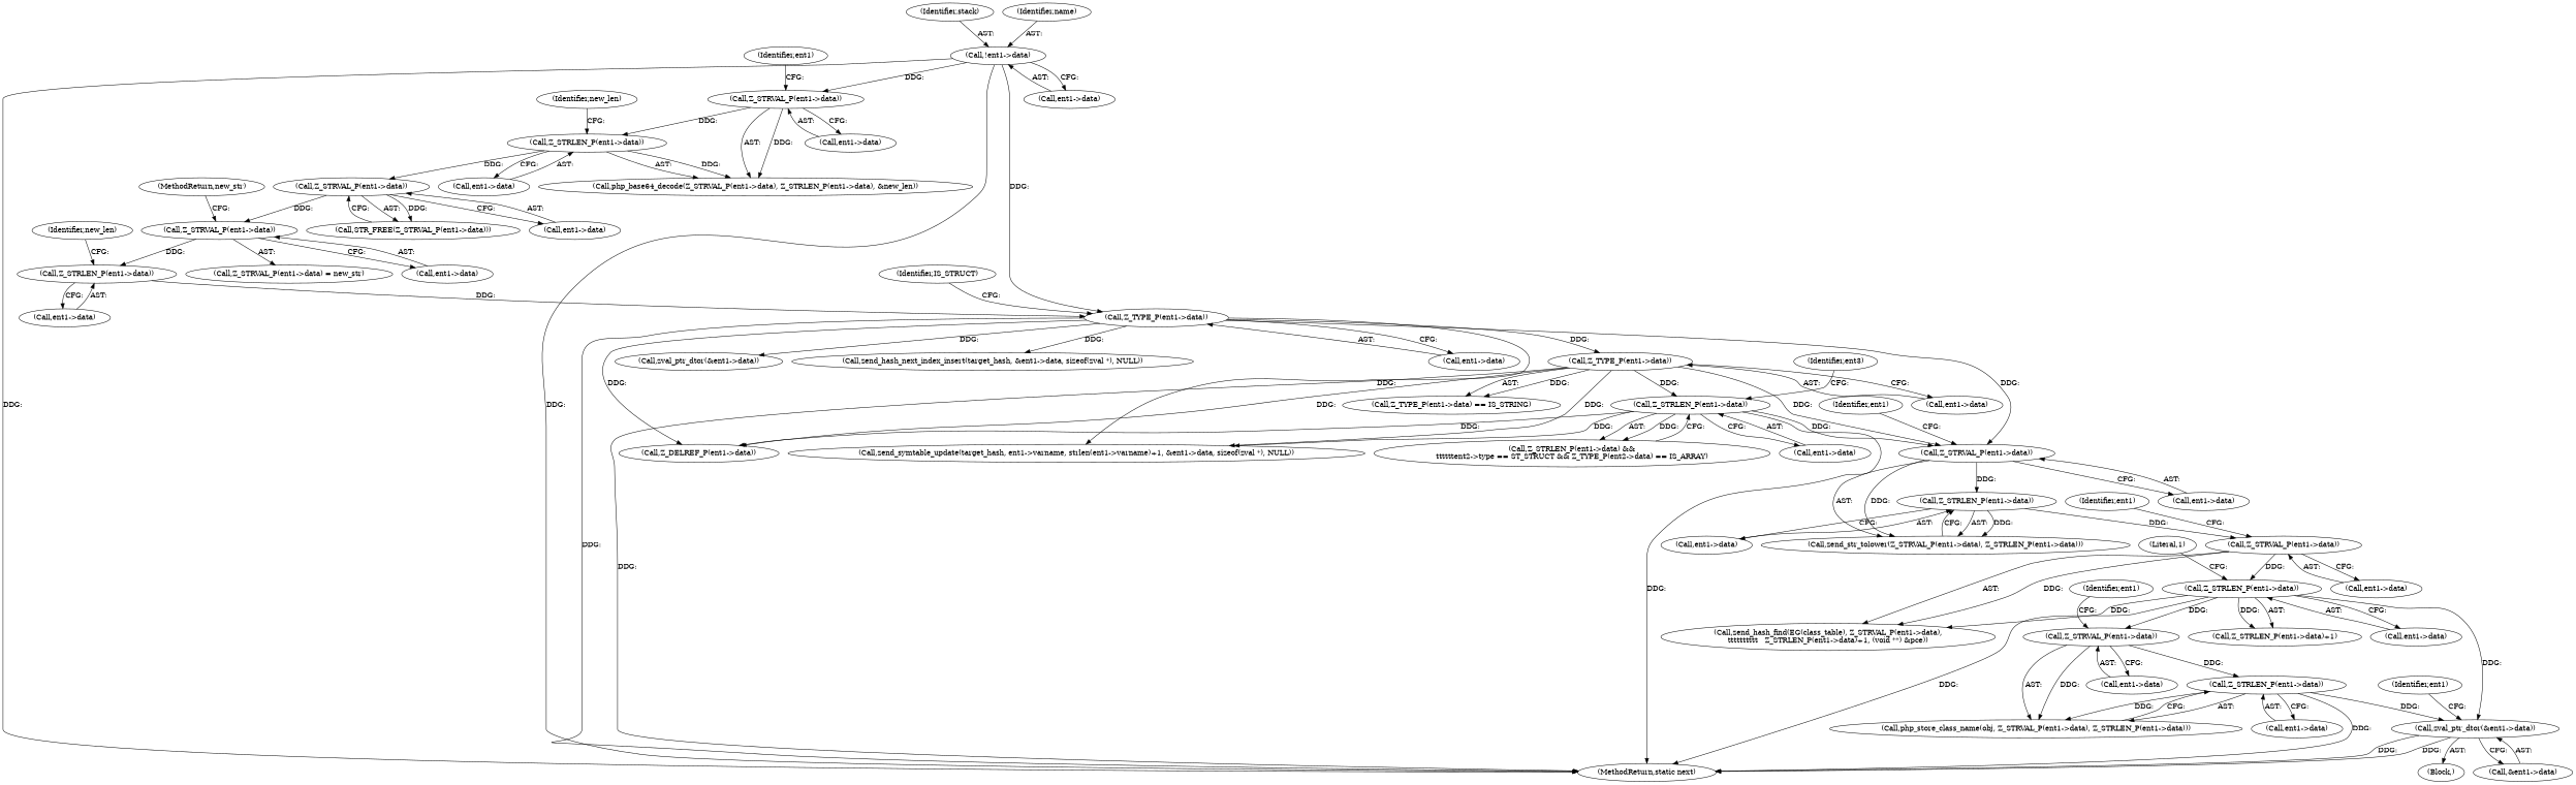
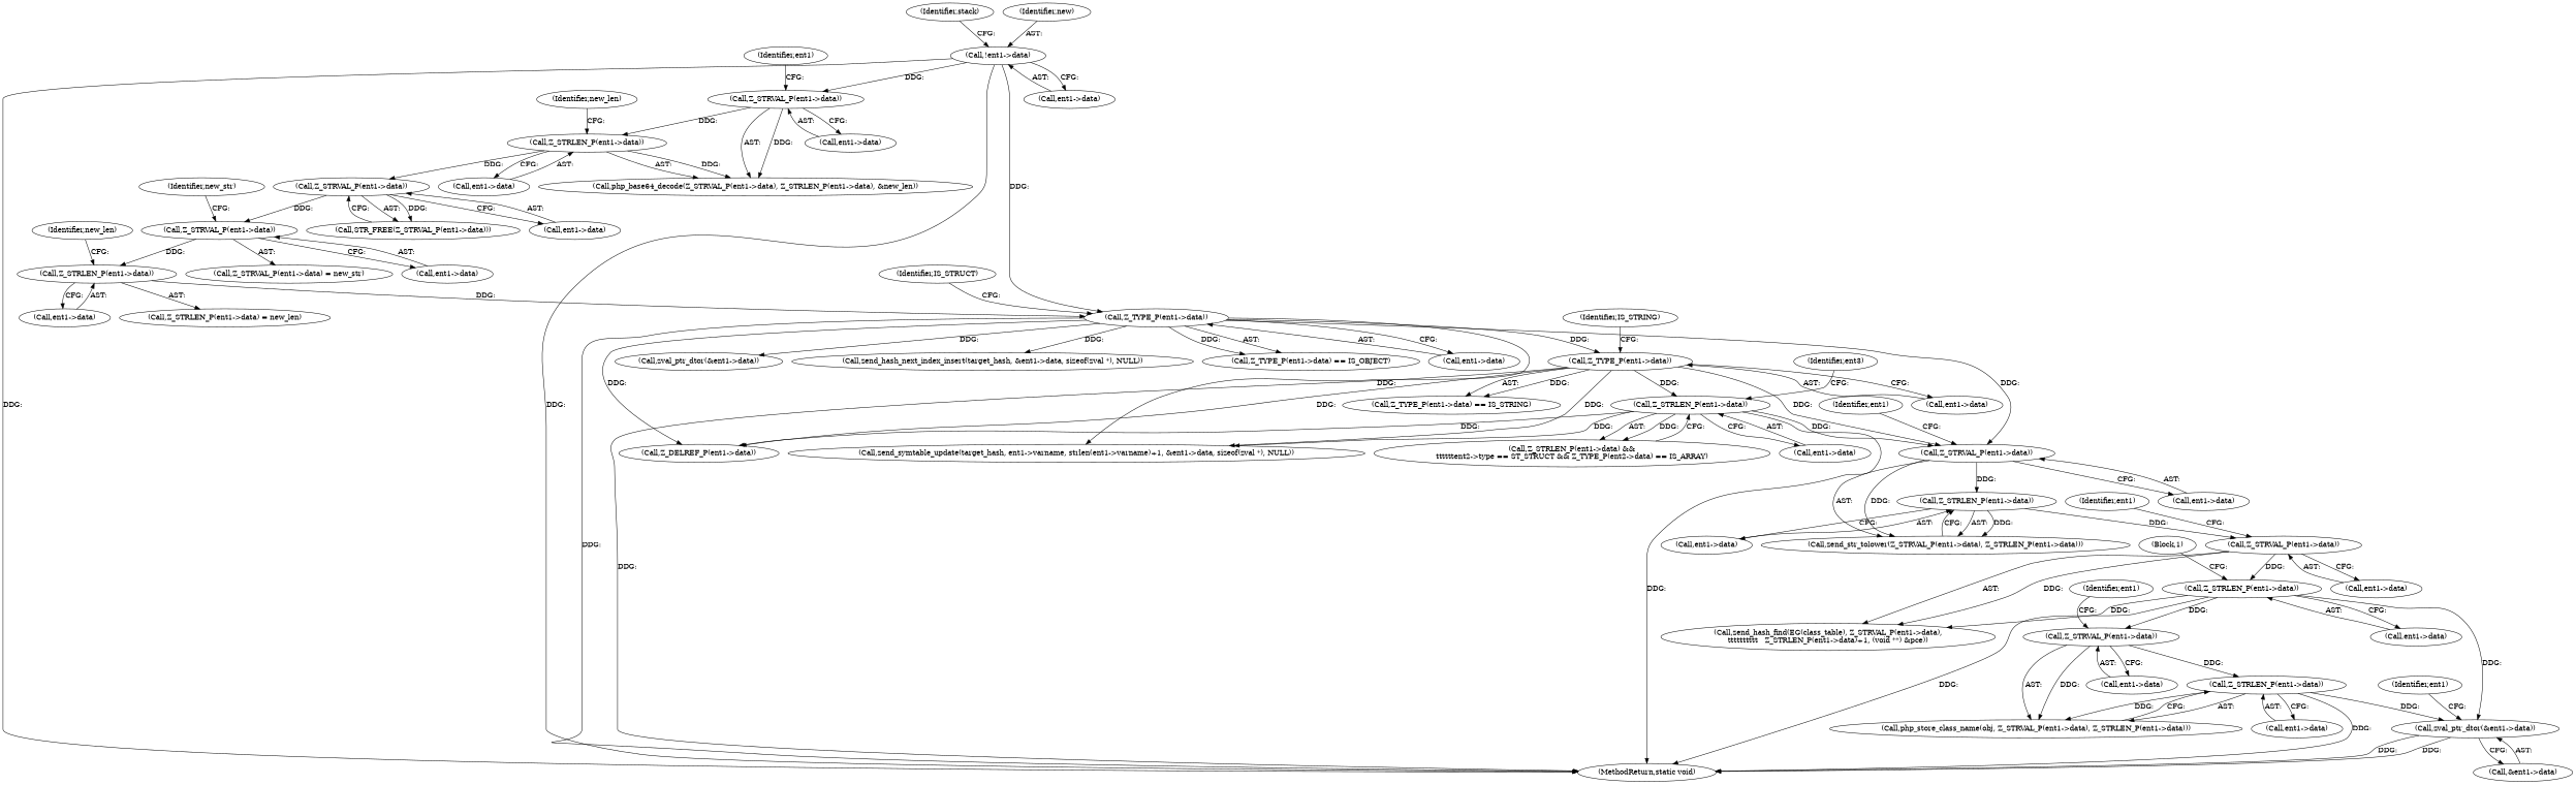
  digraph {
    n1 [label="(Call,zval_ptr_dtor(&ent1->data))"]
    n2 [label="(Call,&ent1->data)"]
-   n3 [label="(MethodReturn,static next)"]
-   n4 [label="(Block,)"]
+   n3 [label="(MethodReturn,static void)"]
    n5 [label="(Call,Z_STRLEN_P(ent1->data))"]
    n6 [label="(Call,ent1->data)"]
    n7 [label="(Call,php_store_class_name(obj, Z_STRVAL_P(ent1->data), Z_STRLEN_P(ent1->data)))"]
    n8 [label="(Call,Z_STRVAL_P(ent1->data))"]
    n9 [label="(Call,ent1->data)"]
    n10 [label="(Call,Z_STRLEN_P(ent1->data))"]
-   n11 [label="(Call,Z_STRLEN_P(ent1->data)+1)"]
    n12 [label="(Call,zend_hash_find(EG(class_table), Z_STRVAL_P(ent1->data),\n\t\t\t\t\t\t\t\t\t\t   Z_STRLEN_P(ent1->data)+1, (void **) &pce))"]
    n13 [label="(Call,ent1->data)"]
    n14 [label="(Call,Z_STRVAL_P(ent1->data))"]
    n15 [label="(Call,ent1->data)"]
    n16 [label="(Call,Z_STRLEN_P(ent1->data))"]
    n17 [label="(Call,zend_str_tolower(Z_STRVAL_P(ent1->data), Z_STRLEN_P(ent1->data)))"]
    n18 [label="(Call,ent1->data)"]
    n19 [label="(Call,Z_STRVAL_P(ent1->data))"]
    n20 [label="(Call,ent1->data)"]
    n21 [label="(Call,Z_TYPE_P(ent1->data))"]
    n22 [label="(Call,Z_STRLEN_P(ent1->data))"]
    n23 [label="(Call,Z_DELREF_P(ent1->data))"]
    n24 [label="(Call,zend_symtable_update(target_hash, ent1->varname, strlen(ent1->varname)+1, &ent1->data, sizeof(zval *), NULL))"]
    n25 [label="(Call,ent1->data)"]
    n26 [label="(Call,Z_TYPE_P(ent1->data) == IS_STRING)"]
    n27 [label="(Call,Z_STRLEN_P(ent1->data) &&\n\t\t\t\t\t\tent2->type == ST_STRUCT && Z_TYPE_P(ent2->data) == IS_ARRAY)"]
    n28 [label="(Call,ent1->data)"]
    n29 [label="(Call,Z_TYPE_P(ent1->data))"]
    n30 [label="(Call,zval_ptr_dtor(&ent1->data))"]
    n31 [label="(Call,zend_hash_next_index_insert(target_hash, &ent1->data, sizeof(zval *), NULL))"]
+   n32 [label="(Call,Z_TYPE_P(ent1->data) == IS_OBJECT)"]
    n33 [label="(Call,ent1->data)"]
    n34 [label="(Call,!ent1->data)"]
    n35 [label="(Call,Z_STRVAL_P(ent1->data))"]
    n36 [label="(Call,ent1->data)"]
    n37 [label="(Call,Z_STRLEN_P(ent1->data))"]
    n38 [label="(Call,php_base64_decode(Z_STRVAL_P(ent1->data), Z_STRLEN_P(ent1->data), &new_len))"]
    n39 [label="(Call,ent1->data)"]
    n40 [label="(Call,Z_STRLEN_P(ent1->data))"]
    n41 [label="(Call,ent1->data)"]
+   n42 [label="(Call,Z_STRLEN_P(ent1->data) = new_len)"]
    n43 [label="(Call,Z_STRVAL_P(ent1->data))"]
    n44 [label="(Call,Z_STRVAL_P(ent1->data) = new_str)"]
    n45 [label="(Call,ent1->data)"]
    n46 [label="(Call,Z_STRVAL_P(ent1->data))"]
    n47 [label="(Call,ent1->data)"]
    n48 [label="(Call,STR_FREE(Z_STRVAL_P(ent1->data)))"]
    n49 [label="(Call,ent1->data)"]
+   n50 [label="(Identifier,IS_STRING)"]
    n51 [label="(Identifier,new_len)"]
    n52 [label="(Identifier,IS_STRUCT)"]
    n53 [label="(Identifier,ent3)"]
-   n54 [label="(MethodReturn,new_str)"]
-   n55 [label="(Literal,1)"]
+   n54 [label="(Identifier,new_str)"]
+   n55 [label="(Block,1)"]
    n56 [label="(Identifier,ent1)"]
    n57 [label="(Identifier,ent1)"]
    n58 [label="(Identifier,ent1)"]
    n59 [label="(Identifier,stack)"]
-   n60 [label="(Identifier,name)"]
+   n60 [label="(Identifier,new)"]
    n61 [label="(Identifier,new_len)"]
    n62 [label="(Identifier,ent1)"]
    n63 [label="(Identifier,ent1)"]
    n1 -> n2 [label="CFG: "]
    n1 -> n3 [label="DDG: "]
    n1 -> n3 [label="DDG: "]
-   n1 -> n4 [label="AST: "]
    n2 -> n1 [label="AST: "]
    n5 -> n1 [label="DDG: "]
    n5 -> n3 [label="DDG: "]
    n5 -> n6 [label="CFG: "]
    n5 -> n7 [label="AST: "]
    n5 -> n7 [label="DDG: "]
    n6 -> n5 [label="AST: "]
    n7 -> n5 [label="CFG: "]
    n8 -> n5 [label="DDG: "]
    n8 -> n7 [label="AST: "]
    n8 -> n7 [label="DDG: "]
    n8 -> n9 [label="CFG: "]
    n9 -> n8 [label="AST: "]
    n10 -> n1 [label="DDG: "]
    n10 -> n3 [label="DDG: "]
    n10 -> n8 [label="DDG: "]
-   n10 -> n11 [label="AST: "]
-   n10 -> n11 [label="DDG: "]
    n10 -> n12 [label="DDG: "]
    n10 -> n13 [label="CFG: "]
    n13 -> n10 [label="AST: "]
    n14 -> n10 [label="DDG: "]
    n14 -> n12 [label="AST: "]
    n14 -> n12 [label="DDG: "]
    n14 -> n15 [label="CFG: "]
    n15 -> n14 [label="AST: "]
    n16 -> n14 [label="DDG: "]
    n16 -> n17 [label="AST: "]
    n16 -> n17 [label="DDG: "]
    n16 -> n18 [label="CFG: "]
    n17 -> n16 [label="CFG: "]
    n18 -> n16 [label="AST: "]
    n19 -> n16 [label="DDG: "]
    n19 -> n17 [label="AST: "]
    n19 -> n17 [label="DDG: "]
    n19 -> n20 [label="CFG: "]
    n20 -> n19 [label="AST: "]
    n21 -> n3 [label="DDG: "]
    n21 -> n19 [label="DDG: "]
    n21 -> n22 [label="DDG: "]
    n21 -> n23 [label="DDG: "]
    n21 -> n24 [label="DDG: "]
    n21 -> n25 [label="CFG: "]
    n21 -> n26 [label="AST: "]
    n21 -> n26 [label="DDG: "]
    n22 -> n3 [label="DDG: "]
    n22 -> n19 [label="DDG: "]
    n22 -> n23 [label="DDG: "]
    n22 -> n24 [label="DDG: "]
    n22 -> n27 [label="AST: "]
    n22 -> n27 [label="DDG: "]
    n22 -> n28 [label="CFG: "]
    n25 -> n21 [label="AST: "]
    n27 -> n22 [label="CFG: "]
    n28 -> n22 [label="AST: "]
    n29 -> n3 [label="DDG: "]
    n29 -> n19 [label="DDG: "]
    n29 -> n21 [label="DDG: "]
    n29 -> n23 [label="DDG: "]
    n29 -> n24 [label="DDG: "]
    n29 -> n30 [label="DDG: "]
    n29 -> n31 [label="DDG: "]
+   n29 -> n32 [label="AST: "]
+   n29 -> n32 [label="DDG: "]
    n29 -> n33 [label="CFG: "]
    n33 -> n29 [label="AST: "]
    n34 -> n3 [label="DDG: "]
    n34 -> n3 [label="DDG: "]
    n34 -> n29 [label="DDG: "]
    n34 -> n35 [label="DDG: "]
    n34 -> n36 [label="CFG: "]
    n35 -> n37 [label="DDG: "]
    n35 -> n38 [label="AST: "]
    n35 -> n38 [label="DDG: "]
    n35 -> n39 [label="CFG: "]
    n36 -> n34 [label="AST: "]
    n37 -> n38 [label="AST: "]
    n37 -> n38 [label="DDG: "]
    n37 -> n46 [label="DDG: "]
    n37 -> n49 [label="CFG: "]
    n39 -> n35 [label="AST: "]
    n40 -> n29 [label="DDG: "]
    n40 -> n41 [label="CFG: "]
+   n40 -> n42 [label="AST: "]
    n41 -> n40 [label="AST: "]
    n43 -> n40 [label="DDG: "]
    n43 -> n44 [label="AST: "]
    n43 -> n45 [label="CFG: "]
    n45 -> n43 [label="AST: "]
    n46 -> n43 [label="DDG: "]
    n46 -> n47 [label="CFG: "]
    n46 -> n48 [label="AST: "]
    n46 -> n48 [label="DDG: "]
    n47 -> n46 [label="AST: "]
    n48 -> n46 [label="CFG: "]
    n49 -> n37 [label="AST: "]
+   n50 -> n21 [label="CFG: "]
    n51 -> n37 [label="CFG: "]
    n52 -> n29 [label="CFG: "]
    n53 -> n22 [label="CFG: "]
    n54 -> n43 [label="CFG: "]
    n55 -> n10 [label="CFG: "]
    n56 -> n35 [label="CFG: "]
    n57 -> n14 [label="CFG: "]
    n58 -> n8 [label="CFG: "]
-   n59 -> n34 [label="AST: "]
+   n59 -> n34 [label="CFG: "]
    n60 -> n34 [label="AST: "]
    n61 -> n40 [label="CFG: "]
    n62 -> n19 [label="CFG: "]
    n63 -> n1 [label="CFG: "]
  }
